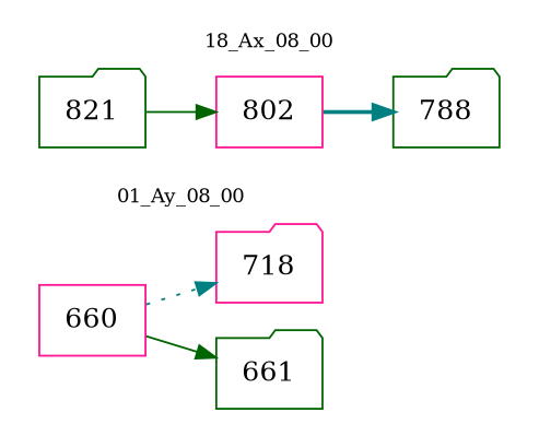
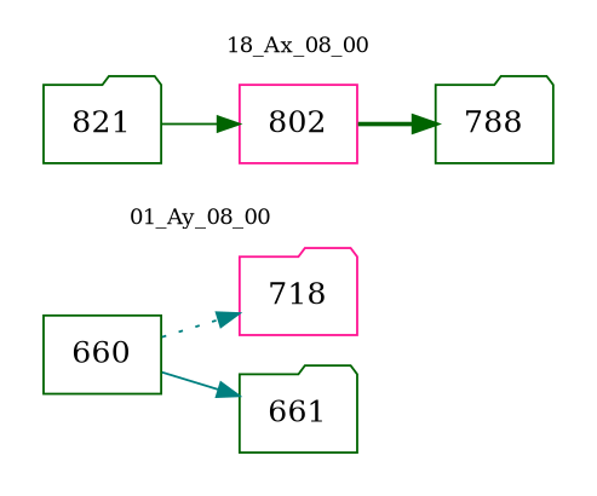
  digraph {
    rankdir=LR
    node [color=darkgreen shape=folder]
    edge [color=darkgreen style=solid]
-   n1 [color=deeppink label=660 shape=box]
+   n1 [label=660 shape=box]
    n2 [label=661]
    n3 [color=deeppink label=718]
    n4 [color=deeppink label=802 shape=box]
    n5 [label=788]
    n6 [label=821]
    subgraph cluster_1 {
      color=white
      fontsize=10
      label="01_Ay_08_00"
      n1
      n2
      n3
    }
    subgraph cluster_2 {
      color=white
      fontsize=10
      label="18_Ax_08_00"
      n4
      n5
      n6
    }
-   n1 -> n2
+   n1 -> n2 [color=teal]
    n1 -> n3 [color=teal style=dotted]
-   n4 -> n5 [color=teal style=bold]
+   n4 -> n5 [style=bold]
    n6 -> n4
  }
